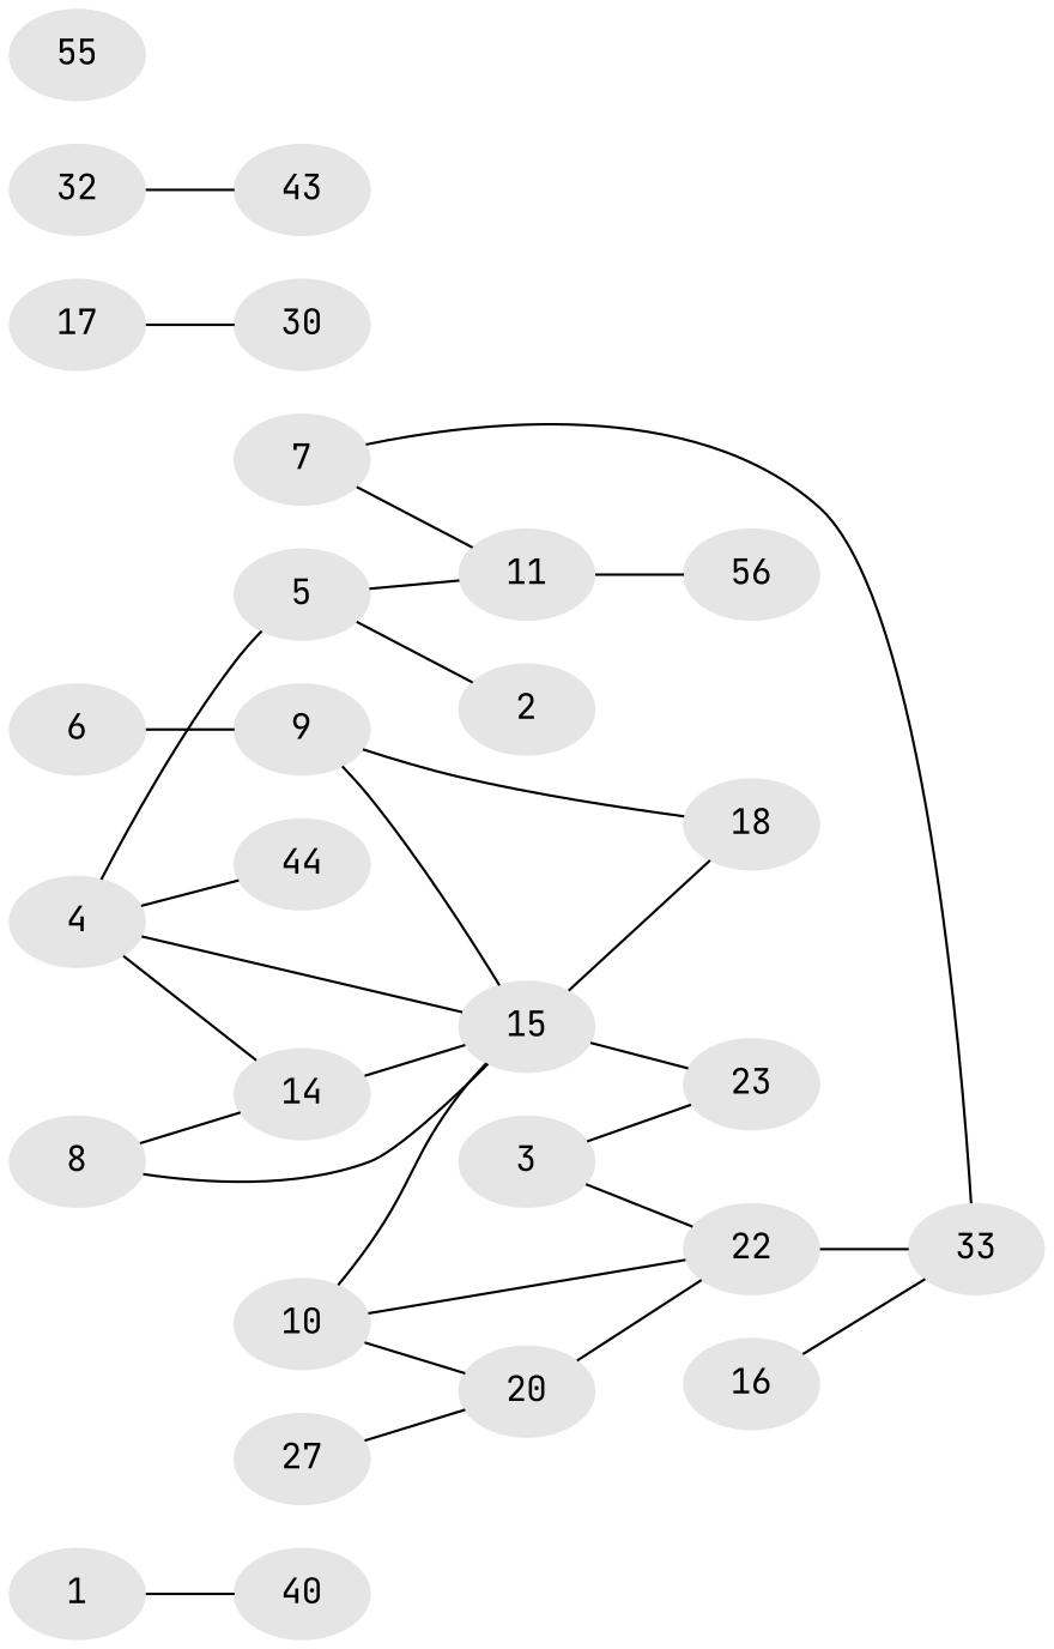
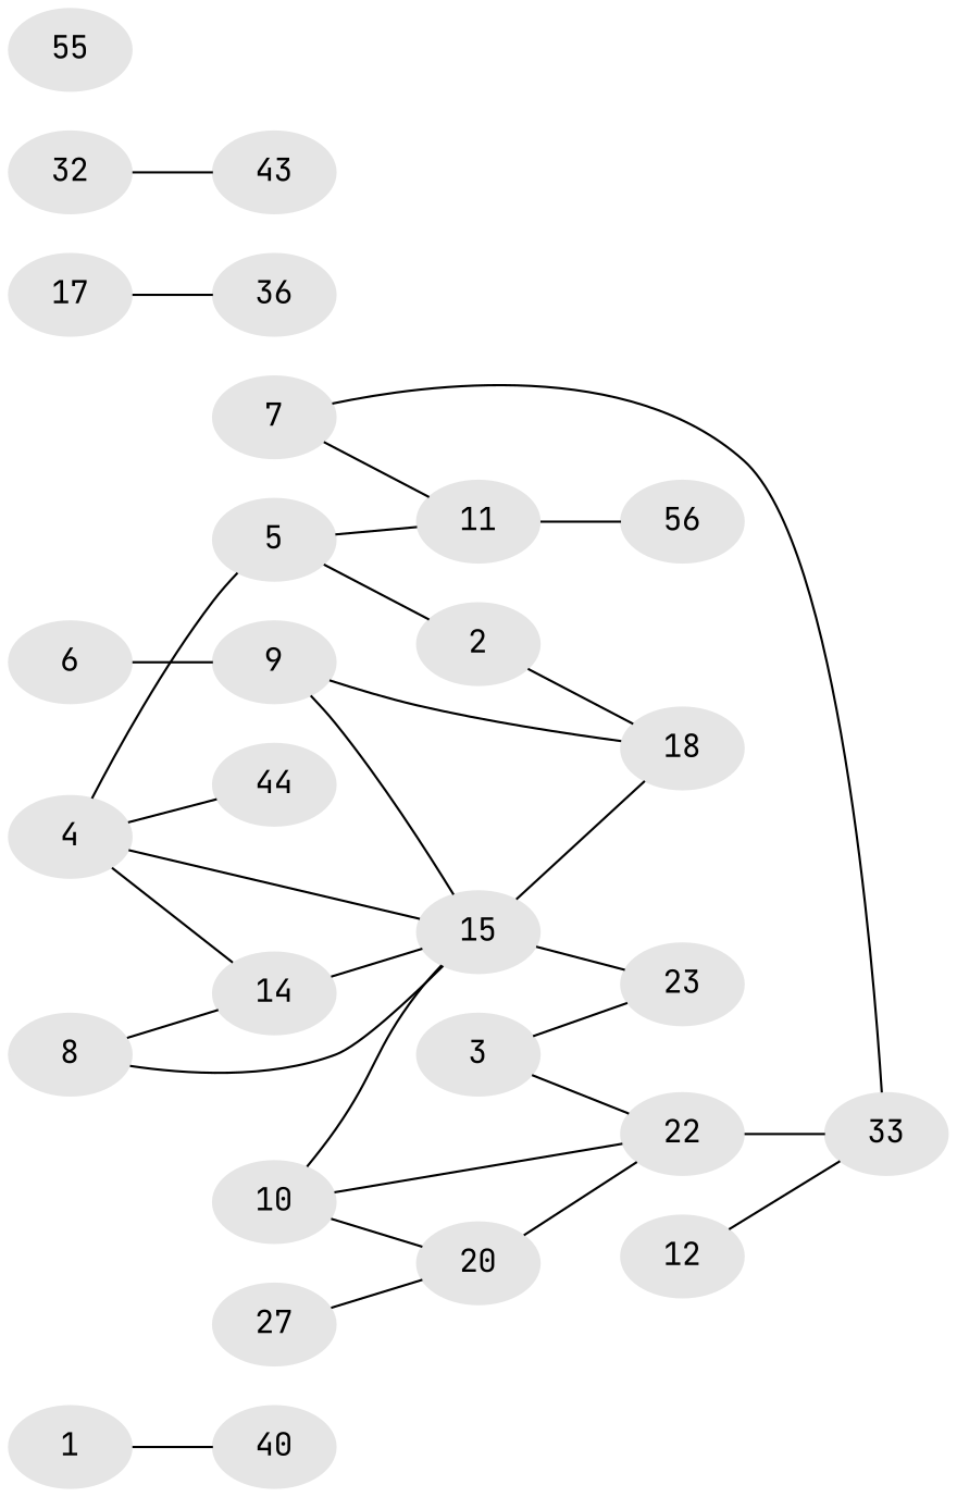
  graph {
    fontname="JetBrains Mono"
    rankdir=LR
    node [color=gray90 fontname="JetBrains Mono" style=filled]
    edge [fontname="JetBrains Mono"]
    1 [super="+25+12"]
    40
    18 [super="+57"]
    2
    3 [super="+21"]
    22 [super="+38"]
    23
    33 [super="+48+45"]
    4 [super="+13+52+26+49"]
    5 [super="+35"]
    14 [super="+31"]
    15 [super="+50+34"]
    44
    11 [super="+39"]
    56
    9 [super="+42+28"]
    6
    7
    8 [super="+19+29"]
    10
    20 [super="+24"]
-   16
-   30 [super="+47+46"]
+   16 [label=12]
+   30 [super="+47+46" label=36]
    17
    27
    32
    43
    55
    1 -- 40
+   2 -- 18
    3 -- 22
    3 -- 23
    22 -- 33
    4 -- 5
    4 -- 14
    4 -- 15
    4 -- 44
    5 -- 2
    5 -- 11
    14 -- 15
    15 -- 18
    15 -- 23
    11 -- 56
    9 -- 18
    9 -- 15
    6 -- 9
    7 -- 33
    7 -- 11
    8 -- 14
    8 -- 15
    10 -- 22
    10 -- 15
    10 -- 20
    20 -- 22
    16 -- 33
    17 -- 30
    27 -- 20
    32 -- 43
  }
